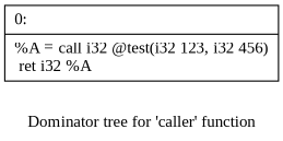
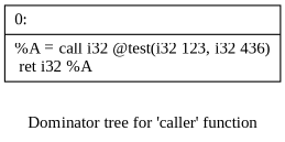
  digraph {
    label="Dominator tree for 'caller' function"
    fontname="Liberation Serif"
-   n1 [label="{0:\l|  %A = call i32 @test(i32 123, i32 456)\l  ret i32 %A\l}" shape=record fontname="Liberation Serif"]
+   n1 [label="{0:\l|  %A = call i32 @test(i32 123, i32 436)\l  ret i32 %A\l}" shape=record fontname="Liberation Serif"]
  }
